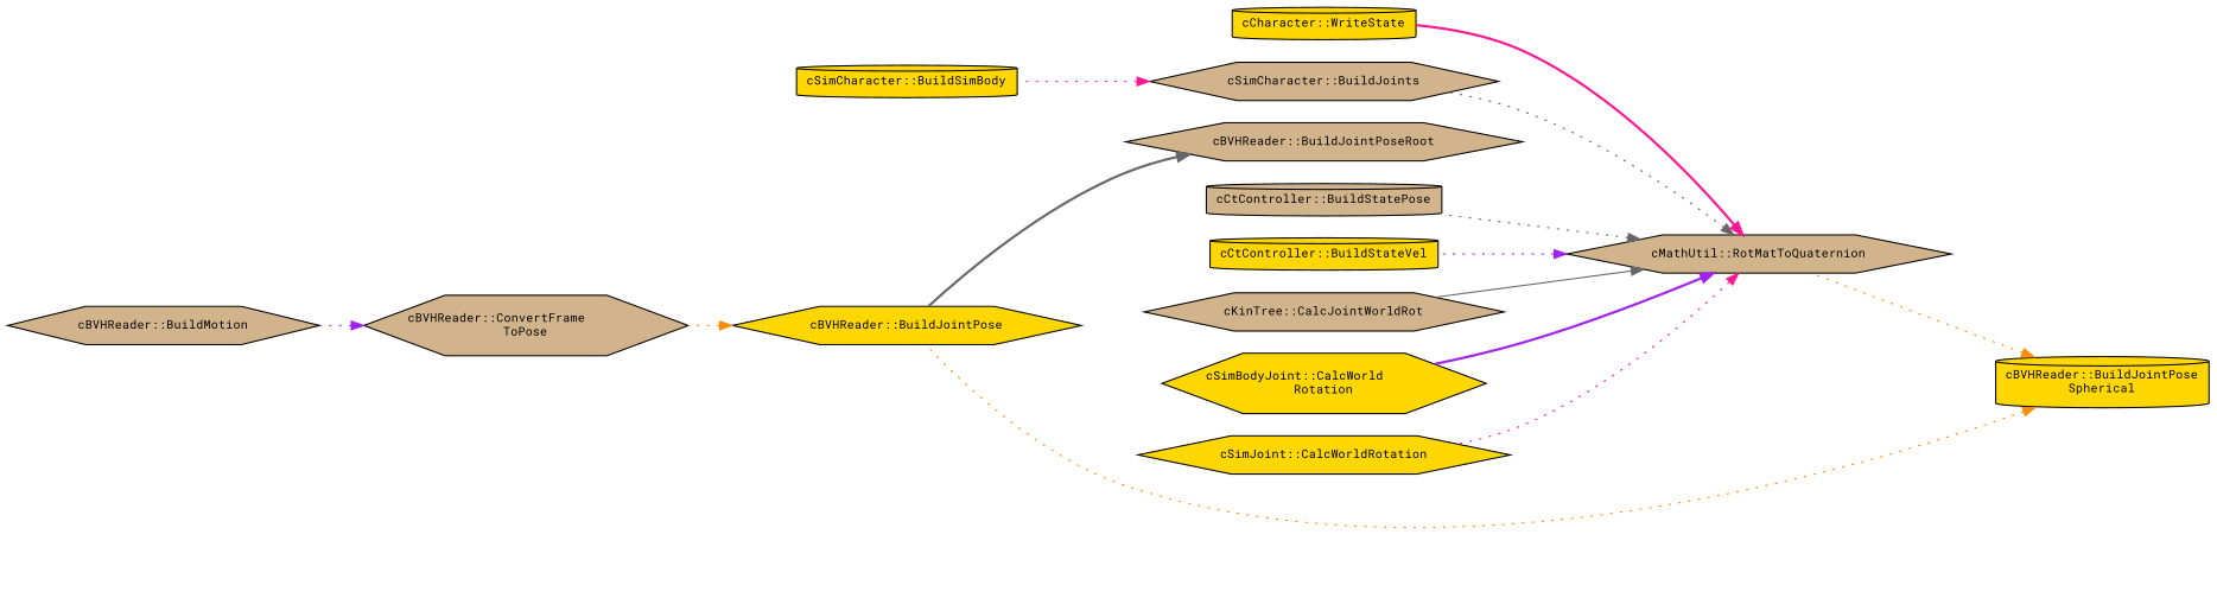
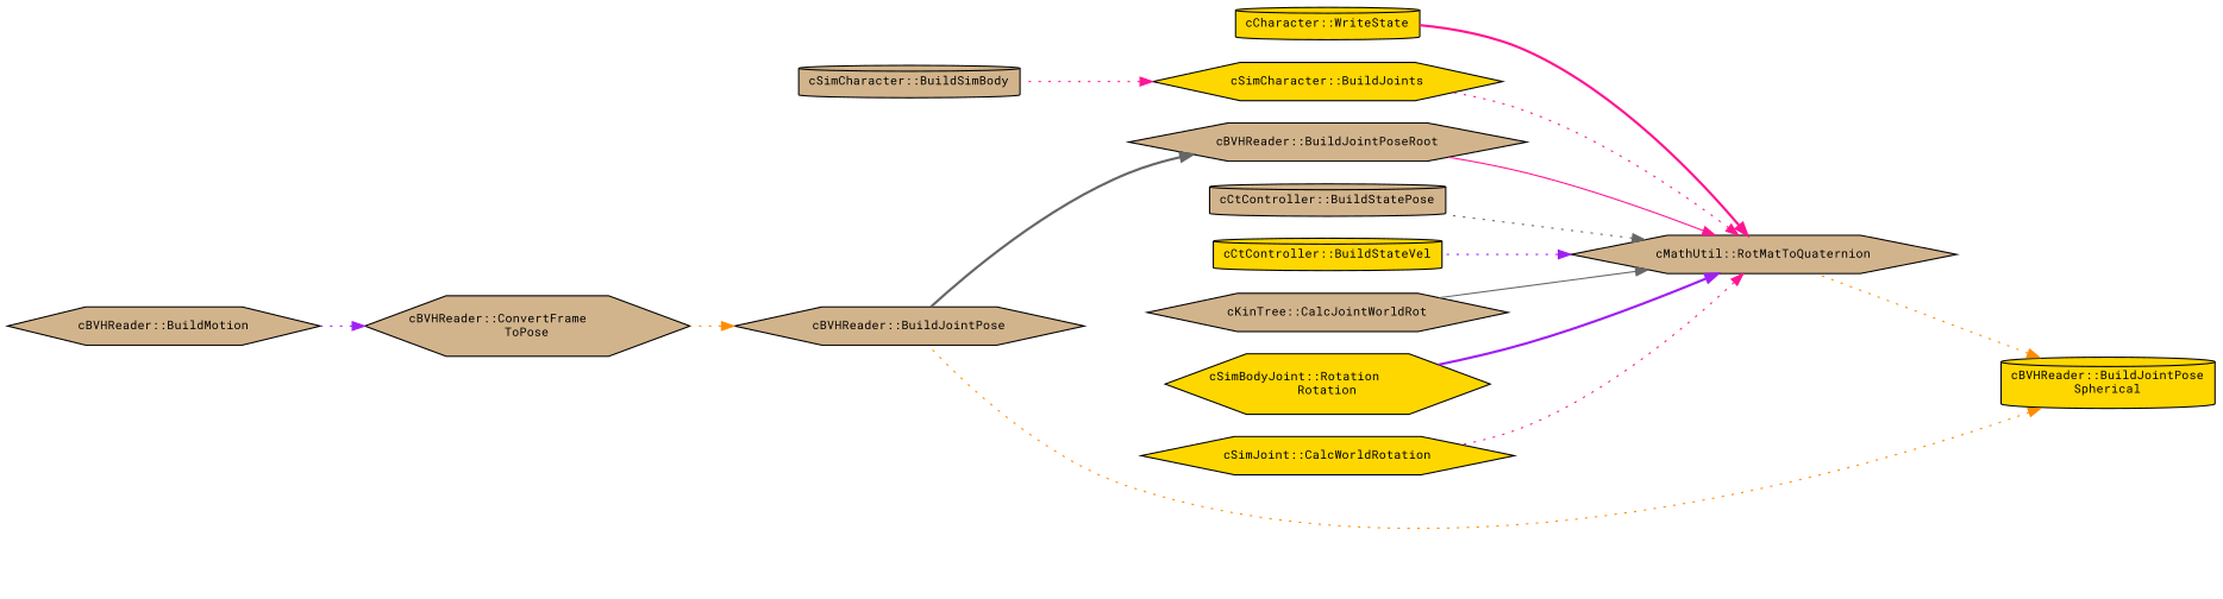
  digraph {
    fontname="Roboto Mono"
    rankdir=RL
    node [color=black fillcolor=tan fontname="Roboto Mono" fontsize=10 shape=hexagon style=filled]
    edge [color=deeppink dir=back fontname="Roboto Mono" fontsize=10 labelfontname=Helvetica labelfontsize=10 style=dotted]
    n1 [fontcolor=black height=0.2 label="cMathUtil::RotMatToQuaternion" width=0.4]
    n2 [height=0.2 label="cBVHReader::BuildJointPoseRoot" width=0.4]
-   n3 [height=0.2 label="cSimCharacter::BuildJoints" width=0.4]
+   n3 [fillcolor=gold height=0.2 label="cSimCharacter::BuildJoints" width=0.4]
    n4 [height=0.2 label="cCtController::BuildStatePose" shape=cylinder width=0.4]
    n5 [fillcolor=gold height=0.2 label="cCtController::BuildStateVel" shape=cylinder width=0.4]
    n6 [height=0.2 label="cKinTree::CalcJointWorldRot" width=0.4]
-   n7 [fillcolor=gold height=0.2 label="cSimBodyJoint::CalcWorld\lRotation" width=0.4]
+   n7 [fillcolor=gold height=0.2 label="cSimBodyJoint::Rotation\lRotation" width=0.4]
    n8 [fillcolor=gold height=0.2 label="cSimJoint::CalcWorldRotation" width=0.4]
    n9 [fillcolor=gold height=0.2 label="cCharacter::WriteState" shape=cylinder width=0.4]
-   n10 [fillcolor=gold height=0.2 label="cBVHReader::BuildJointPose" width=0.4]
+   n10 [height=0.2 label="cBVHReader::BuildJointPose" width=0.4]
    n11 [fillcolor=gold height=0.2 label="cBVHReader::BuildJointPose\lSpherical" shape=cylinder width=0.4]
-   n12 [fillcolor=gold height=0.2 label="cSimCharacter::BuildSimBody" shape=cylinder width=0.4]
+   n12 [height=0.2 label="cSimCharacter::BuildSimBody" shape=cylinder width=0.4]
    n13 [height=0.2 label="cBVHReader::ConvertFrame\lToPose" width=0.4]
    n14 [height=0.2 label="cBVHReader::BuildMotion" width=0.4]
-   n1 -> n3 [color=gray40]
+   n1 -> n2 [style=solid]
+   n1 -> n3
    n1 -> n4 [color=gray40]
    n1 -> n5 [color=purple]
    n1 -> n6 [color=gray40 style=solid]
    n1 -> n7 [color=purple style=bold]
    n1 -> n8
    n1 -> n9 [style=bold]
    n2 -> n10 [color=gray40 style=bold]
    n3 -> n12
    n10 -> n13 [color=darkorange]
    n11 -> n1 [color=darkorange]
    n11 -> n10 [color=darkorange]
    n13 -> n14 [color=purple]
  }
